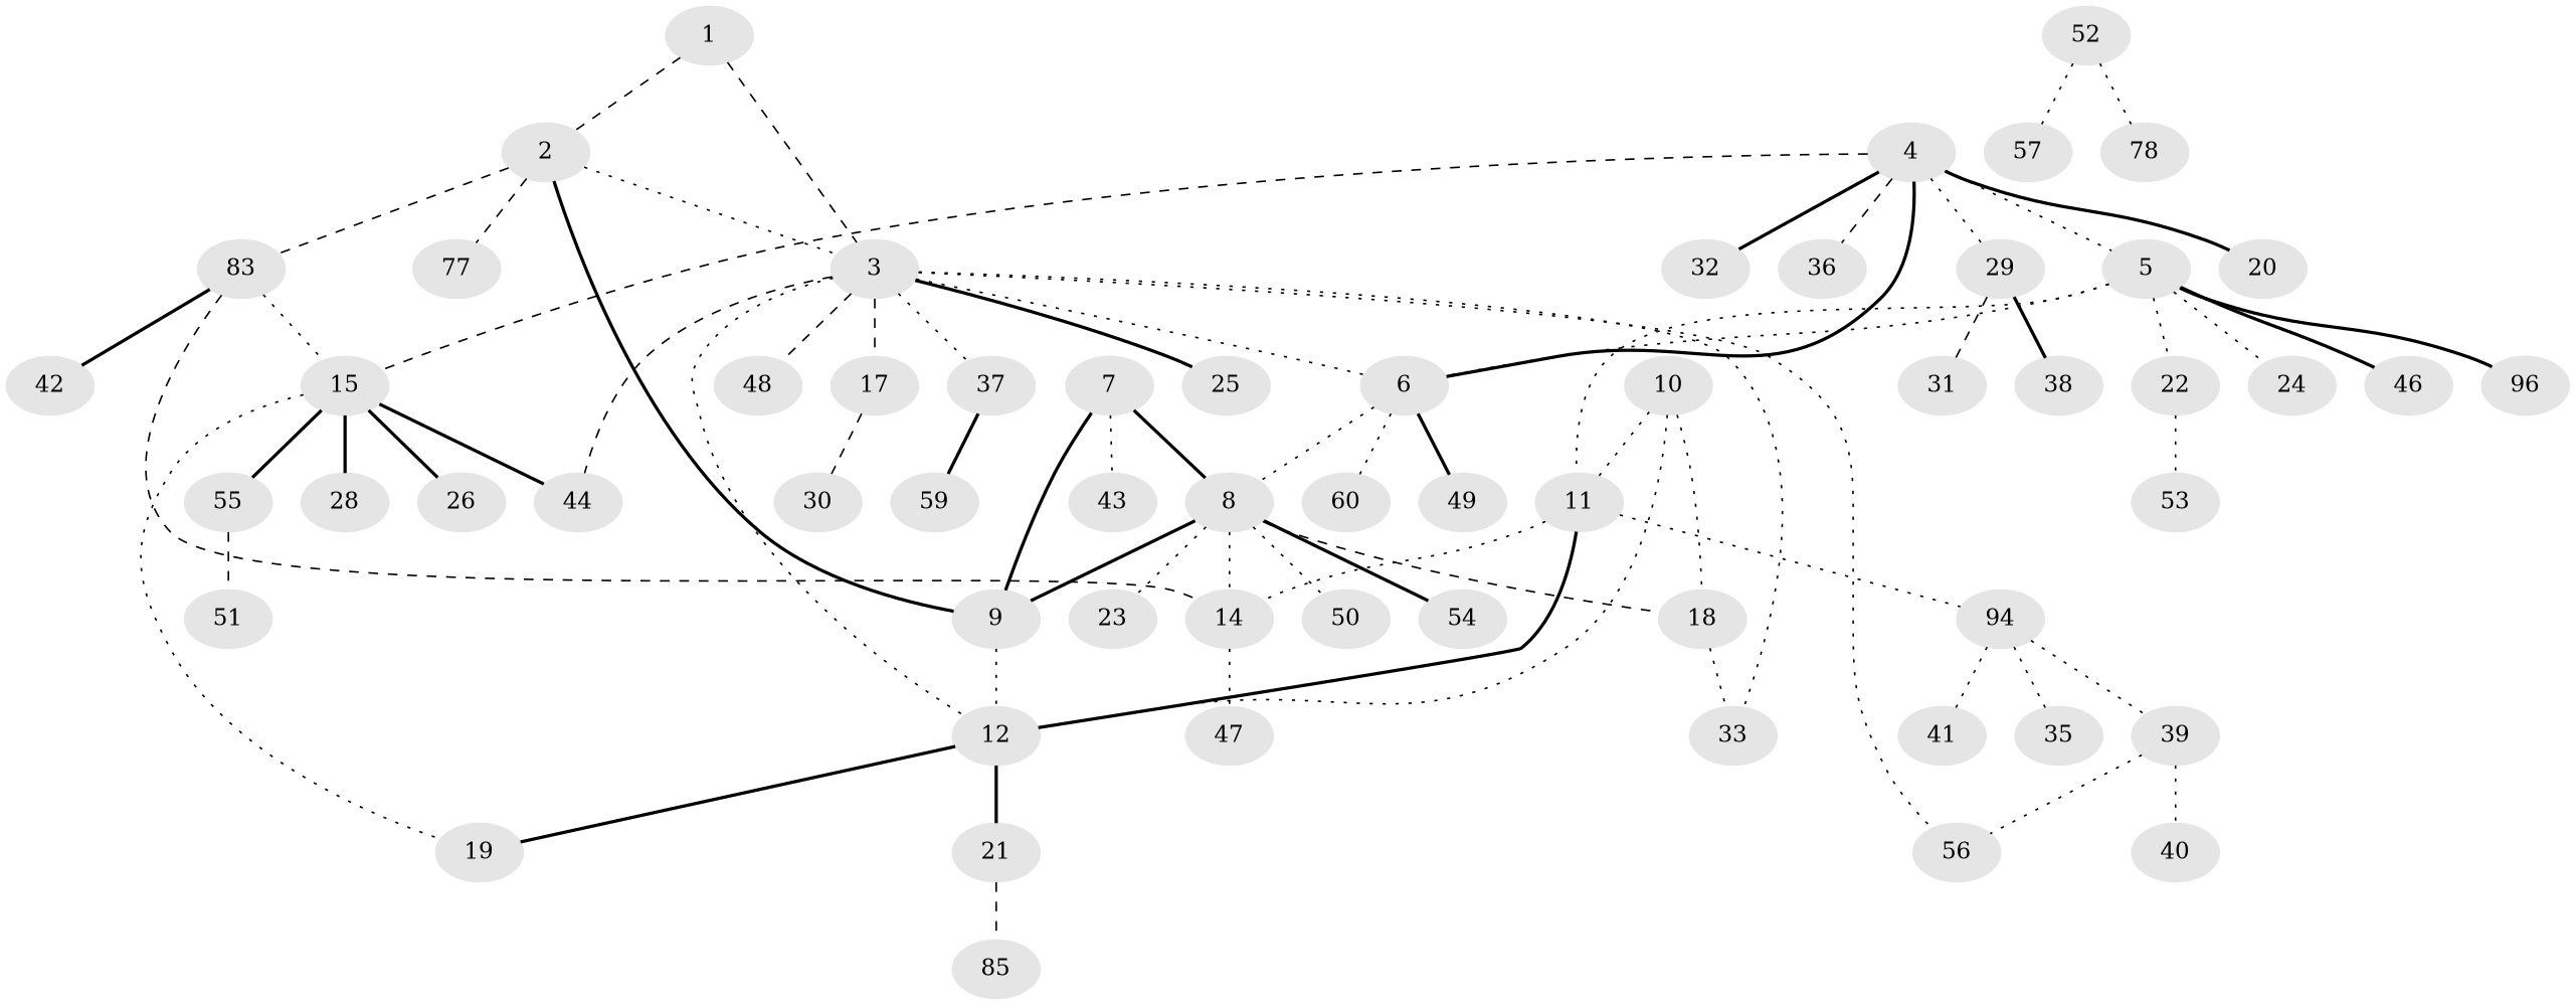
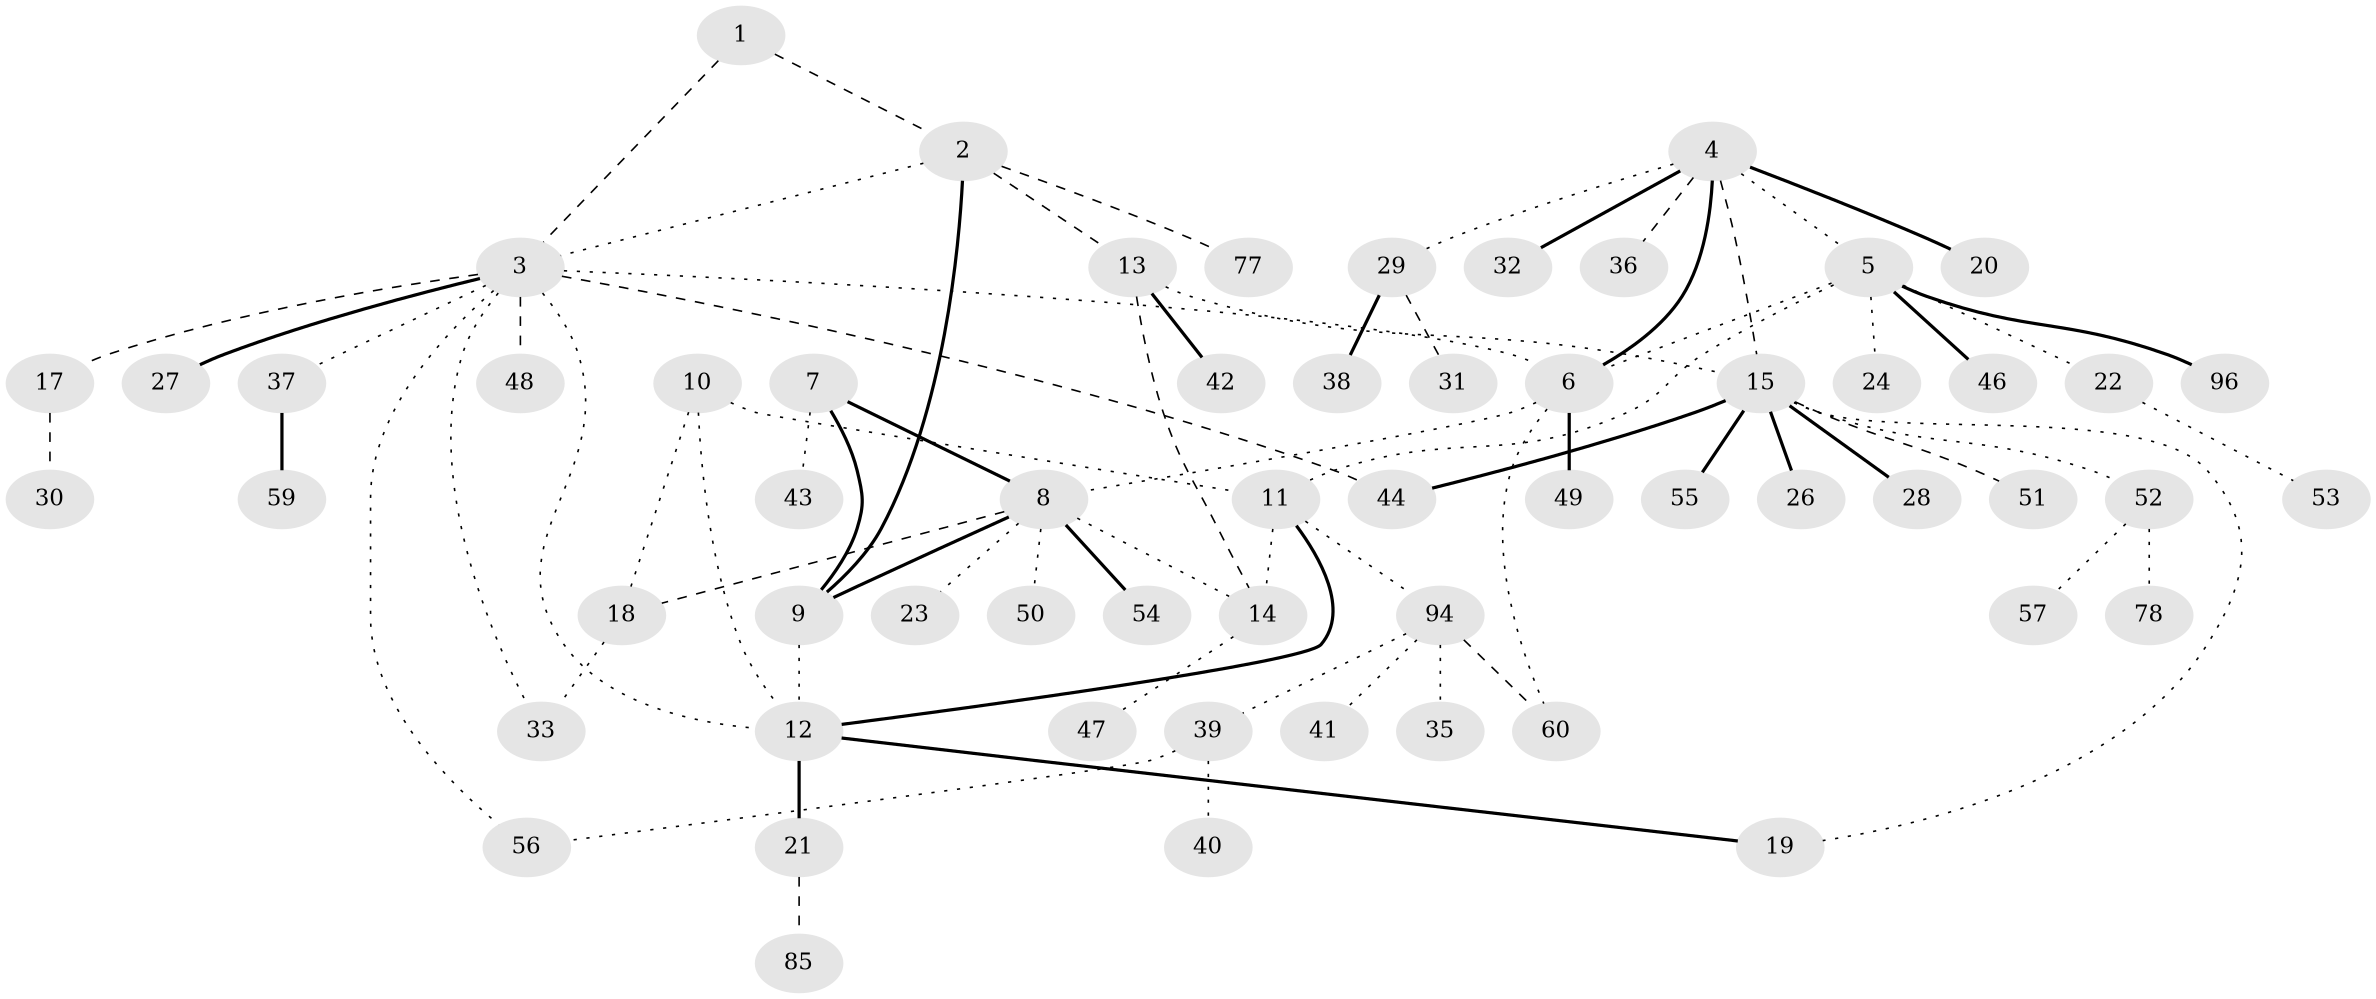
  graph {
    node [color=gray90 style=filled]
    edge [style=dotted]
    1
    2
    3
    9
-   13 [label=83]
+   13
    n6 [label=77]
    6
    12
    17
-   25
+   25 [label=27]
    33
    37
    44
    48
    56
    15
    14
    42
    8
    49
    60
    19
    21
    30
    59
    4
    5
    20
    29
    32
    36
    11
    n33 [label=96]
    22
    24
    46
    26
    28
    51
    52
    55
    31
    38
    n44 [label=94]
    53
    18
    23
    50
    54
    7
    43
    47
    10
    35
    39
    41
    n57 [label=85]
    57
    n59 [label=78]
    40
    1 -- 2 [style=dashed]
    1 -- 3 [style=dashed]
    2 -- 3
    2 -- 9 [style=bold]
    2 -- 13 [style=dashed]
    2 -- n6 [style=dashed]
    3 -- 6
    3 -- 12
    3 -- 17 [style=dashed]
    3 -- 25 [style=bold]
    3 -- 33
    3 -- 37
    3 -- 44 [style=dashed]
    3 -- 48 [style=dashed]
    3 -- 56
    9 -- 12
    13 -- 15
    13 -- 14 [style=dashed]
    13 -- 42 [style=bold]
    6 -- 8
    6 -- 49 [style=bold]
    6 -- 60
    12 -- 19 [style=bold]
    12 -- 21 [style=bold]
    17 -- 30 [style=dashed]
    37 -- 59 [style=bold]
    15 -- 44 [style=bold]
    15 -- 19
    15 -- 26 [style=bold]
    15 -- 28 [style=bold]
-   55 -- 51 [style=dashed]
+   15 -- 51 [style=dashed]
+   15 -- 52
    15 -- 55 [style=bold]
    14 -- 47
    8 -- 9 [style=bold]
    8 -- 14
    8 -- 18 [style=dashed]
    8 -- 23
    8 -- 50
    8 -- 54 [style=bold]
    21 -- n57 [style=dashed]
    4 -- 6 [style=bold]
    4 -- 15 [style=dashed]
    4 -- 5
    4 -- 20 [style=bold]
    4 -- 29
    4 -- 32 [style=bold]
    4 -- 36 [style=dashed]
    5 -- 6
    5 -- 11
    5 -- n33 [style=bold]
    5 -- 22
    5 -- 24
    5 -- 46 [style=bold]
    29 -- 31 [style=dashed]
    29 -- 38 [style=bold]
    11 -- 12 [style=bold]
    11 -- 14
    11 -- n44
    22 -- 53
    52 -- 57
    52 -- n59
+   n44 -- 60 [style=dashed]
    n44 -- 35
    n44 -- 39
    n44 -- 41
    18 -- 33
    7 -- 9 [style=bold]
    7 -- 8 [style=bold]
    7 -- 43
    10 -- 12
    10 -- 11
    10 -- 18
    39 -- 56
    39 -- 40
  }
